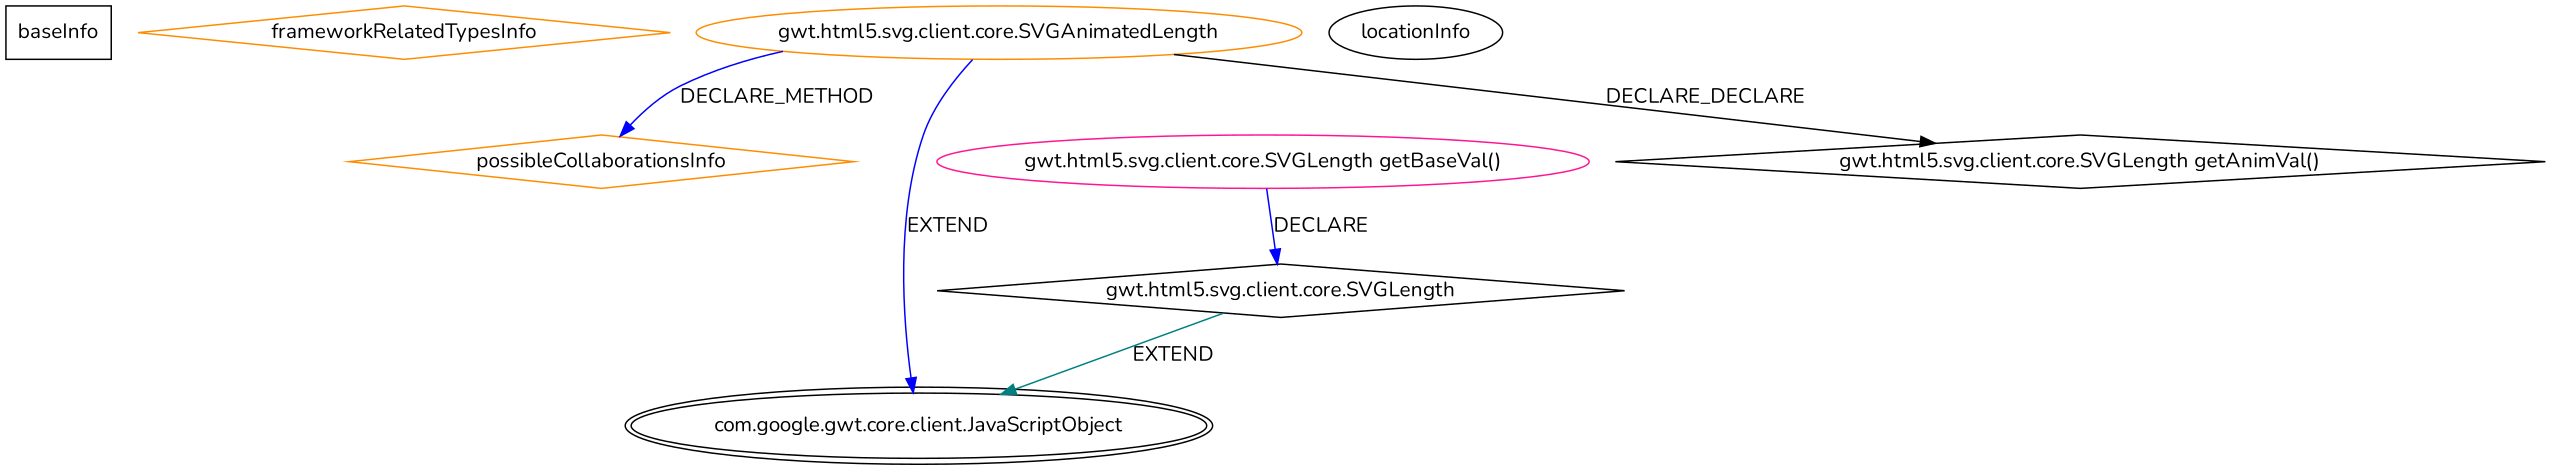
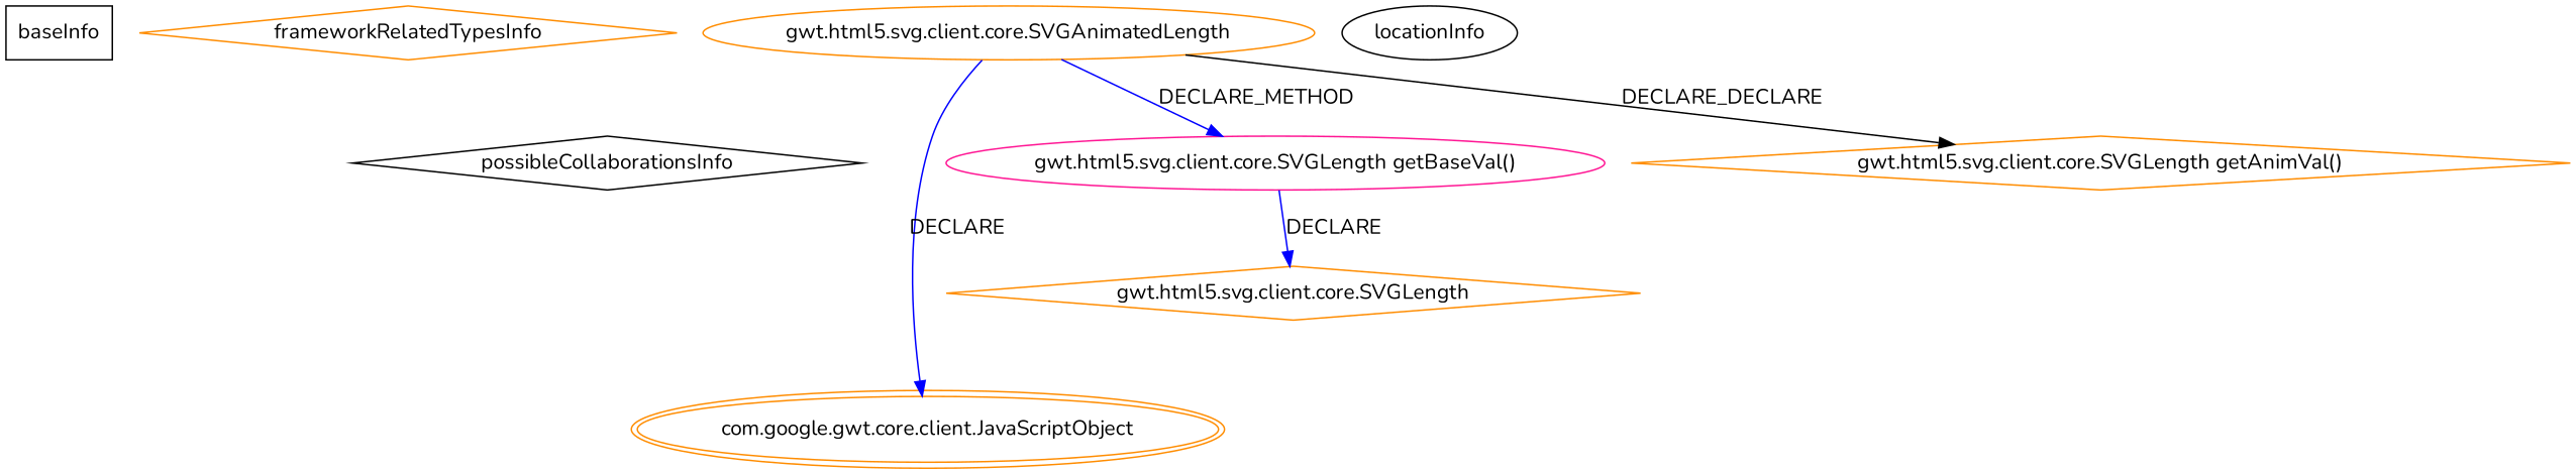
  digraph {
    fontname=Nunito
    node [color=black fontname=Nunito shape=diamond]
    edge [color=blue fontname=Nunito]
    baseInfo [category=extension_graph graphId=3788 isAnonymous=false possibleRelation=true shape=box]
    frameworkRelatedTypesInfo [0="com.google.gwt.core.client.JavaScriptObject" color=darkorange]
-   possibleCollaborationsInfo [0="3788~CLIENT_METHOD_DECLARATION-RETURN_TYPE-CLIENT_METHOD_DECLARATION-RETURN_TYPE-~com.google.gwt.core.client.JavaScriptObject ~com.google.gwt.core.client.JavaScriptObject ~false~false" color=darkorange]
+   possibleCollaborationsInfo [0="3788~CLIENT_METHOD_DECLARATION-RETURN_TYPE-CLIENT_METHOD_DECLARATION-RETURN_TYPE-~com.google.gwt.core.client.JavaScriptObject ~com.google.gwt.core.client.JavaScriptObject ~false~false"]
    locationInfo [contextSignature=SVGAnimatedLength filePath="/mguiral-GwtSvgLib/GwtSvgLib-master/src/gwt/html5/svg/client/core/SVGAnimatedLength.java" graphId=3788 projectName="mguiral-GwtSvgLib" shape=ellipse]
    n5 [color=darkorange isFrameworkType=false label="gwt.html5.svg.client.core.SVGAnimatedLength" shape=ellipse vertexType=ROOT_CLIENT_CLASS_DECLARATION]
-   n6 [isFrameworkType=true label="com.google.gwt.core.client.JavaScriptObject" peripheries=2 shape=ellipse vertexType=FRAMEWORK_CLASS_TYPE]
+   n6 [color=darkorange isFrameworkType=true label="com.google.gwt.core.client.JavaScriptObject" peripheries=2 shape=ellipse vertexType=FRAMEWORK_CLASS_TYPE]
    n7 [color=deeppink isFrameworkType=false label="gwt.html5.svg.client.core.SVGLength getBaseVal()" shape=ellipse vertexType=CLIENT_METHOD_DECLARATION]
-   n8 [isFrameworkType=false label="gwt.html5.svg.client.core.SVGLength getAnimVal()" vertexType=CLIENT_METHOD_DECLARATION]
-   n9 [isFrameworkType=false label="gwt.html5.svg.client.core.SVGLength" vertexType=REFERENCE_CLIENT_CLASS_DECLARATION]
-   n5 -> n6 [label=EXTEND]
-   n5 -> possibleCollaborationsInfo [label=DECLARE_METHOD]
+   n8 [color=darkorange isFrameworkType=false label="gwt.html5.svg.client.core.SVGLength getAnimVal()" vertexType=CLIENT_METHOD_DECLARATION]
+   n9 [color=darkorange isFrameworkType=false label="gwt.html5.svg.client.core.SVGLength" vertexType=REFERENCE_CLIENT_CLASS_DECLARATION]
+   n5 -> n6 [label=DECLARE]
+   n5 -> n7 [label=DECLARE_METHOD]
    n5 -> n8 [color=black label=DECLARE_DECLARE]
    n7 -> n9 [label=DECLARE]
-   n9 -> n6 [color=teal label=EXTEND]
  }
